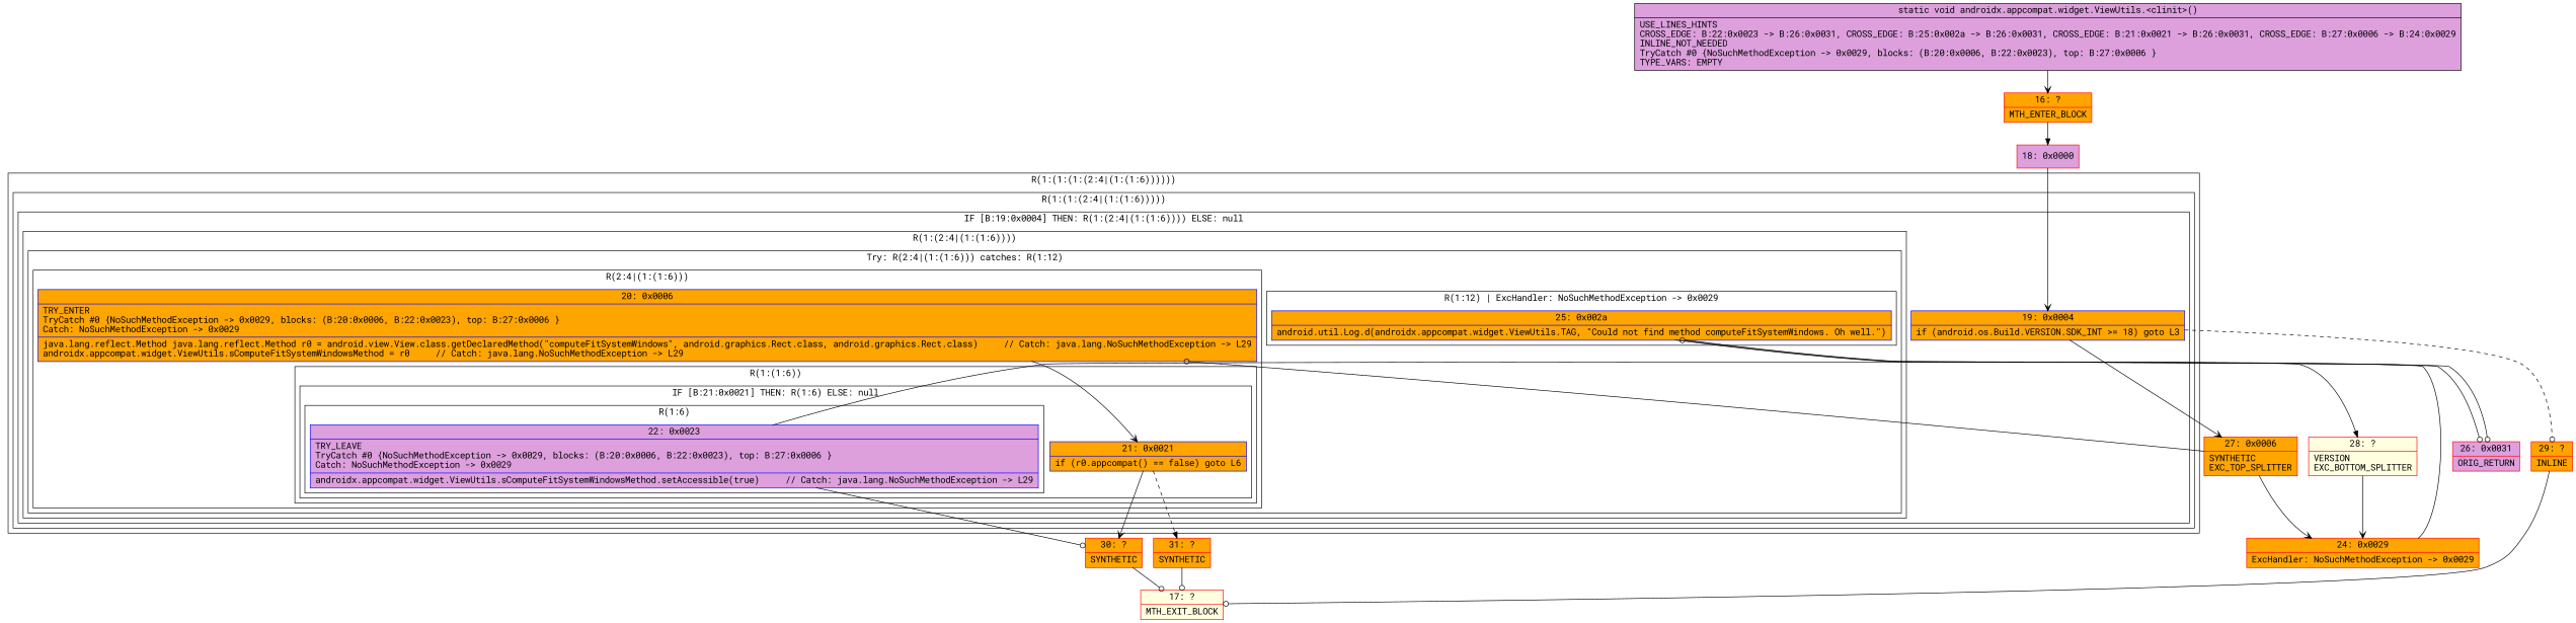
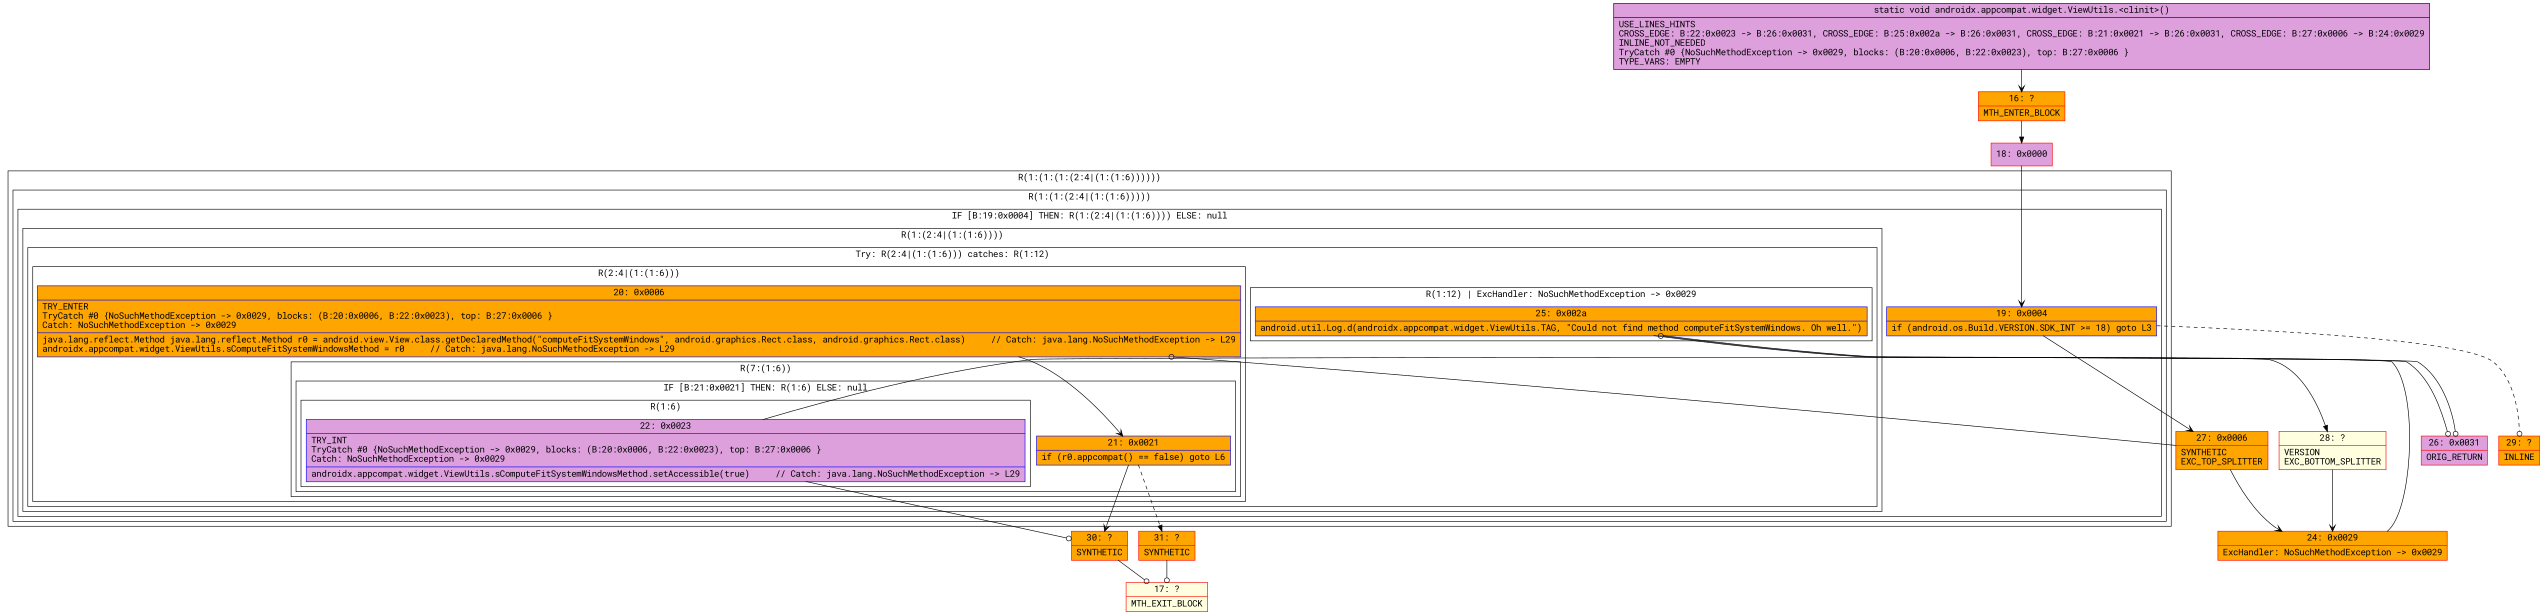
  digraph {
    fontname="Roboto Mono"
    node [color=red fillcolor=orange fontname="Roboto Mono" shape=record style=filled]
    edge [arrowhead=odot fontname="Roboto Mono"]
-   n1 [color=blue fillcolor=plum label="{22\:\ 0x0023|TRY_LEAVE\lTryCatch #0 \{NoSuchMethodException \-\> 0x0029, blocks: (B:20:0x0006, B:22:0x0023), top: B:27:0x0006 \}\lCatch: NoSuchMethodException \-\> 0x0029\l|androidx.appcompat.widget.ViewUtils.sComputeFitSystemWindowsMethod.setAccessible(true)     \/\/ Catch: java.lang.NoSuchMethodException \-\> L29\l}"]
+   n1 [color=blue fillcolor=plum label="{22\:\ 0x0023|TRY_INT\lTryCatch #0 \{NoSuchMethodException \-\> 0x0029, blocks: (B:20:0x0006, B:22:0x0023), top: B:27:0x0006 \}\lCatch: NoSuchMethodException \-\> 0x0029\l|androidx.appcompat.widget.ViewUtils.sComputeFitSystemWindowsMethod.setAccessible(true)     \/\/ Catch: java.lang.NoSuchMethodException \-\> L29\l}"]
    n2 [color=blue label="{21\:\ 0x0021|if (r0.appcompat() == false) goto L6\l}"]
    n3 [color=blue label="{20\:\ 0x0006|TRY_ENTER\lTryCatch #0 \{NoSuchMethodException \-\> 0x0029, blocks: (B:20:0x0006, B:22:0x0023), top: B:27:0x0006 \}\lCatch: NoSuchMethodException \-\> 0x0029\l|java.lang.reflect.Method java.lang.reflect.Method r0 = android.view.View.class.getDeclaredMethod(\"computeFitSystemWindows\", android.graphics.Rect.class, android.graphics.Rect.class)     \/\/ Catch: java.lang.NoSuchMethodException \-\> L29\landroidx.appcompat.widget.ViewUtils.sComputeFitSystemWindowsMethod = r0     \/\/ Catch: java.lang.NoSuchMethodException \-\> L29\l}"]
    n4 [color=blue label="{25\:\ 0x002a|android.util.Log.d(androidx.appcompat.widget.ViewUtils.TAG, \"Could not find method computeFitSystemWindows. Oh well.\")\l}"]
    n5 [color=blue label="{19\:\ 0x0004|if (android.os.Build.VERSION.SDK_INT \>= 18) goto L3\l}"]
    n6 [fillcolor=lightyellow label="{28\:\ ?|VERSION\lEXC_BOTTOM_SPLITTER\l}"]
    n7 [label="{30\:\ ?|SYNTHETIC\l}"]
    n8 [label="{31\:\ ?|SYNTHETIC\l}"]
    n9 [fillcolor=plum label="{26\:\ 0x0031|ORIG_RETURN\l}"]
    n10 [label="{27\:\ 0x0006|SYNTHETIC\lEXC_TOP_SPLITTER\l}"]
    n11 [label="{29\:\ ?|INLINE\l}"]
    n12 [label="{24\:\ 0x0029|ExcHandler: NoSuchMethodException \-\> 0x0029\l}"]
    n13 [fillcolor=lightyellow label="{17\:\ ?|MTH_EXIT_BLOCK\l}"]
    n14 [label="{16\:\ ?|MTH_ENTER_BLOCK\l}"]
    n15 [fillcolor=plum label="{18\:\ 0x0000}"]
    n16 [fillcolor=plum label="{static void androidx.appcompat.widget.ViewUtils.\<clinit\>()  | USE_LINES_HINTS\lCROSS_EDGE: B:22:0x0023 \-\> B:26:0x0031, CROSS_EDGE: B:25:0x002a \-\> B:26:0x0031, CROSS_EDGE: B:21:0x0021 \-\> B:26:0x0031, CROSS_EDGE: B:27:0x0006 \-\> B:24:0x0029\lINLINE_NOT_NEEDED\lTryCatch #0 \{NoSuchMethodException \-\> 0x0029, blocks: (B:20:0x0006, B:22:0x0023), top: B:27:0x0006 \}\lTYPE_VARS: EMPTY\l}" color=""]
    subgraph cluster_1 {
      label="R(1:(1:(1:(2:4|(1:(1:6))))))"
      subgraph cluster_2 {
        label="R(1:(1:(2:4|(1:(1:6)))))"
        subgraph cluster_3 {
          label="IF [B:19:0x0004] THEN: R(1:(2:4|(1:(1:6)))) ELSE: null"
          n5
          subgraph cluster_4 {
            label="R(1:(2:4|(1:(1:6))))"
            subgraph cluster_5 {
              label="Try: R(2:4|(1:(1:6))) catches: R(1:12)"
              subgraph cluster_6 {
                label="R(2:4|(1:(1:6)))"
                n3
                subgraph cluster_7 {
-                 label="R(1:(1:6))"
+                 label="R(7:(1:6))"
                  subgraph cluster_8 {
                    label="IF [B:21:0x0021] THEN: R(1:6) ELSE: null"
                    n2
                    subgraph cluster_9 {
                      label="R(1:6)"
                      n1
                    }
                  }
                }
              }
              subgraph cluster_10 {
                label="R(1:12) | ExcHandler: NoSuchMethodException \-\> 0x0029\l"
                n4
              }
            }
          }
        }
      }
    }
    subgraph cluster_11 {
      label="R(1:12) | ExcHandler: NoSuchMethodException \-\> 0x0029\l"
    }
    n1 -> n6 [arrowhead=normal]
    n1 -> n7
    n2 -> n7 [arrowhead=vee]
    n2 -> n8 [arrowhead=normal style=dashed]
    n3 -> n2 [arrowhead=vee]
    n4 -> n9
    n4 -> n9
    n5 -> n10 [arrowhead=vee]
    n5 -> n11 [style=dashed]
    n6 -> n12 [arrowhead=vee]
    n7 -> n13
    n8 -> n13
    n10 -> n3
    n10 -> n12 [arrowhead=vee]
-   n11 -> n13
    n12 -> n4
    n14 -> n15 [arrowhead=normal]
    n15 -> n5 [arrowhead=vee]
    n16 -> n14 [arrowhead=vee]
  }
